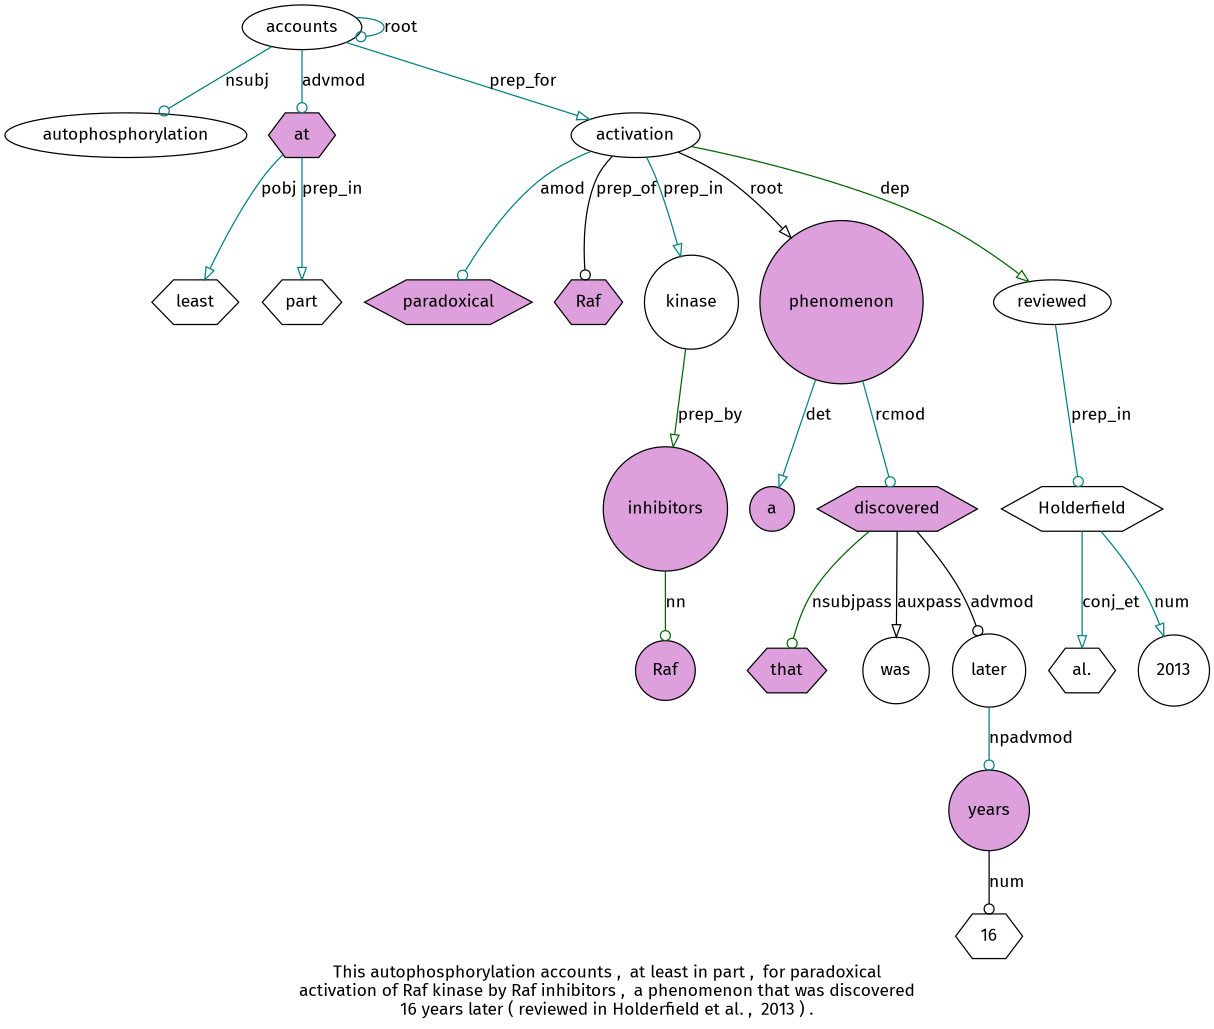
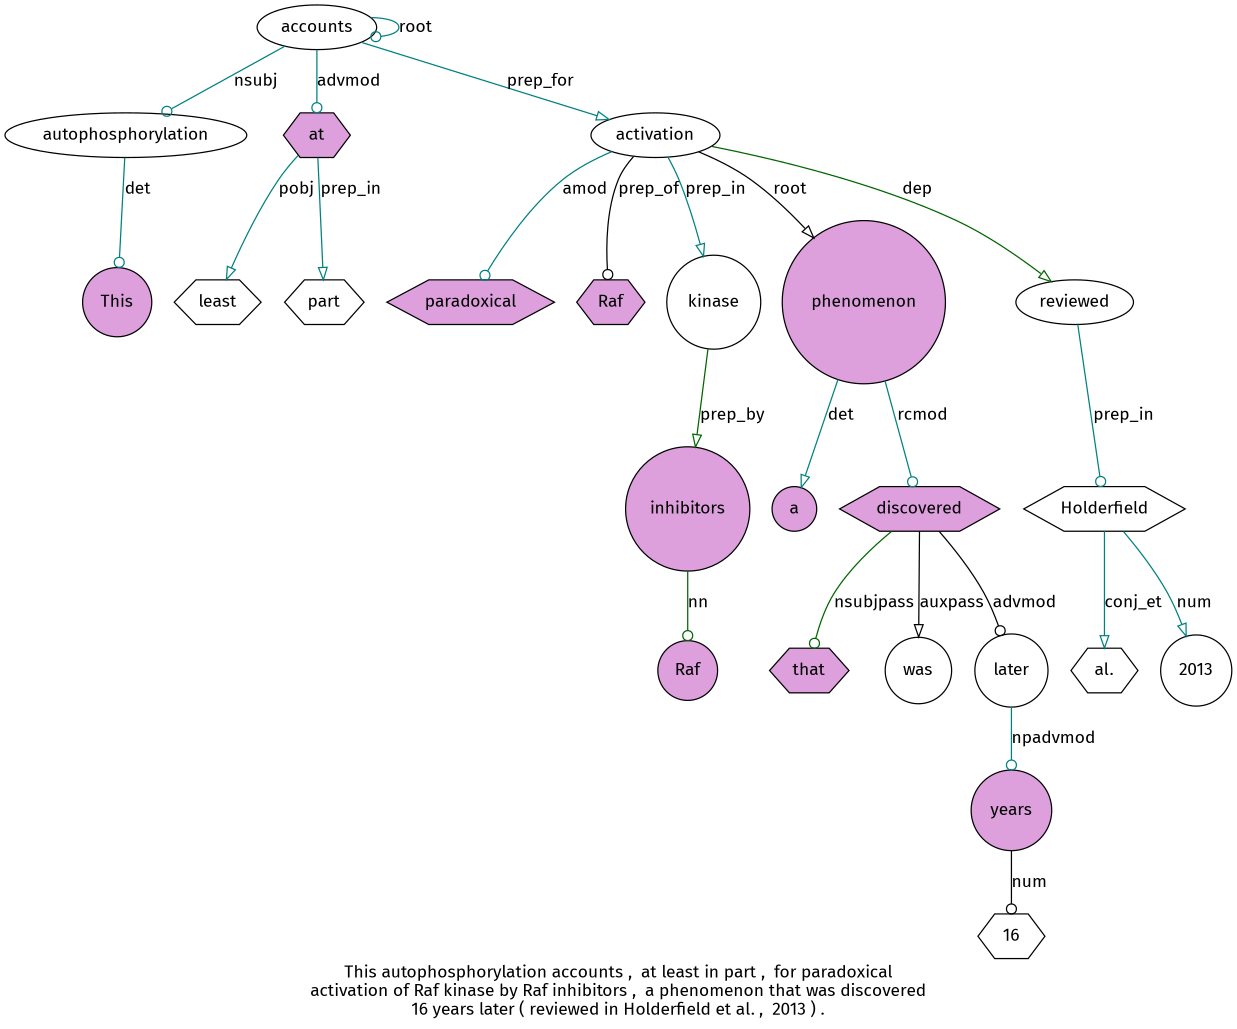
  digraph {
    fontname="Fira Sans"
    label="This autophosphorylation accounts ,  at least in part ,  for paradoxical\nactivation of Raf kinase by Raf inhibitors ,  a phenomenon that was discovered\n16 years later ( reviewed in Holderfield et al. ,  2013 ) ."
    node [fillcolor=white fontname="Fira Sans" shape=circle style=filled]
    edge [arrowhead=odot color=teal fontname="Fira Sans"]
    n1 [label=autophosphorylation shape=ellipse]
+   n2 [fillcolor=plum label=This]
    n3 [label=accounts shape=ellipse]
    n4 [fillcolor=plum label=at shape=hexagon]
    n5 [label=activation shape=ellipse]
    n6 [label=least shape=hexagon]
    n7 [label=part shape=hexagon]
    n8 [fillcolor=plum label=paradoxical shape=hexagon]
    n9 [fillcolor=plum label=Raf shape=hexagon]
    n10 [label=kinase]
    n11 [fillcolor=plum label=phenomenon]
    n12 [label=reviewed shape=ellipse]
    n13 [fillcolor=plum label=inhibitors]
    n14 [fillcolor=plum label=a]
    n15 [fillcolor=plum label=discovered shape=hexagon]
    n16 [label=Holderfield shape=hexagon]
    n17 [fillcolor=plum label=Raf]
    n18 [fillcolor=plum label=that shape=hexagon]
    n19 [label=was]
    n20 [label=later]
    n21 [fillcolor=plum label=years]
    n22 [label=16 shape=hexagon]
    n23 [label="al." shape=hexagon]
    n24 [label=2013]
+   n1 -> n2 [label=det]
    n3 -> n1 [label=nsubj]
    n3 -> n3 [label=root]
    n3 -> n4 [label=advmod]
    n3 -> n5 [arrowhead=onormal label=prep_for]
    n4 -> n6 [arrowhead=onormal label=pobj]
    n4 -> n7 [arrowhead=onormal label=prep_in]
    n5 -> n8 [label=amod]
    n5 -> n9 [color=black label=prep_of]
    n5 -> n10 [arrowhead=onormal label=prep_in]
    n5 -> n11 [arrowhead=onormal color=black label=root]
    n5 -> n12 [arrowhead=onormal color=darkgreen label=dep]
    n10 -> n13 [arrowhead=onormal color=darkgreen label=prep_by]
    n11 -> n14 [arrowhead=onormal label=det]
    n11 -> n15 [label=rcmod]
    n12 -> n16 [label=prep_in]
    n13 -> n17 [color=darkgreen label=nn]
    n15 -> n18 [color=darkgreen label=nsubjpass]
    n15 -> n19 [arrowhead=onormal color=black label=auxpass]
    n15 -> n20 [color=black label=advmod]
    n16 -> n23 [arrowhead=onormal label=conj_et]
    n16 -> n24 [arrowhead=onormal label=num]
    n20 -> n21 [label=npadvmod]
    n21 -> n22 [color=black label=num]
  }
